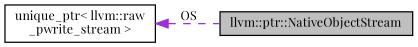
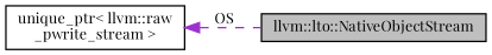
  digraph {
    rankdir=LR
    fontname="Playfair Display"
    node [color=black fontname="Playfair Display" fontsize=10 shape=box]
-   n1 [fillcolor=grey75 fontcolor=black height=0.2 label="llvm::ptr::NativeObjectStream" style=filled width=0.4]
+   n1 [fillcolor=grey75 fontcolor=black height=0.2 label="llvm::lto::NativeObjectStream" style=filled width=0.4]
    n2 [height=0.2 label="unique_ptr\< llvm::raw\l_pwrite_stream \>" width=0.4]
    n2 -> n1 [color=darkorchid3 dir=back fontname="Playfair Display" fontsize=10 label=" OS" labelfontname=Helvetica labelfontsize=10 style=dashed]
  }
